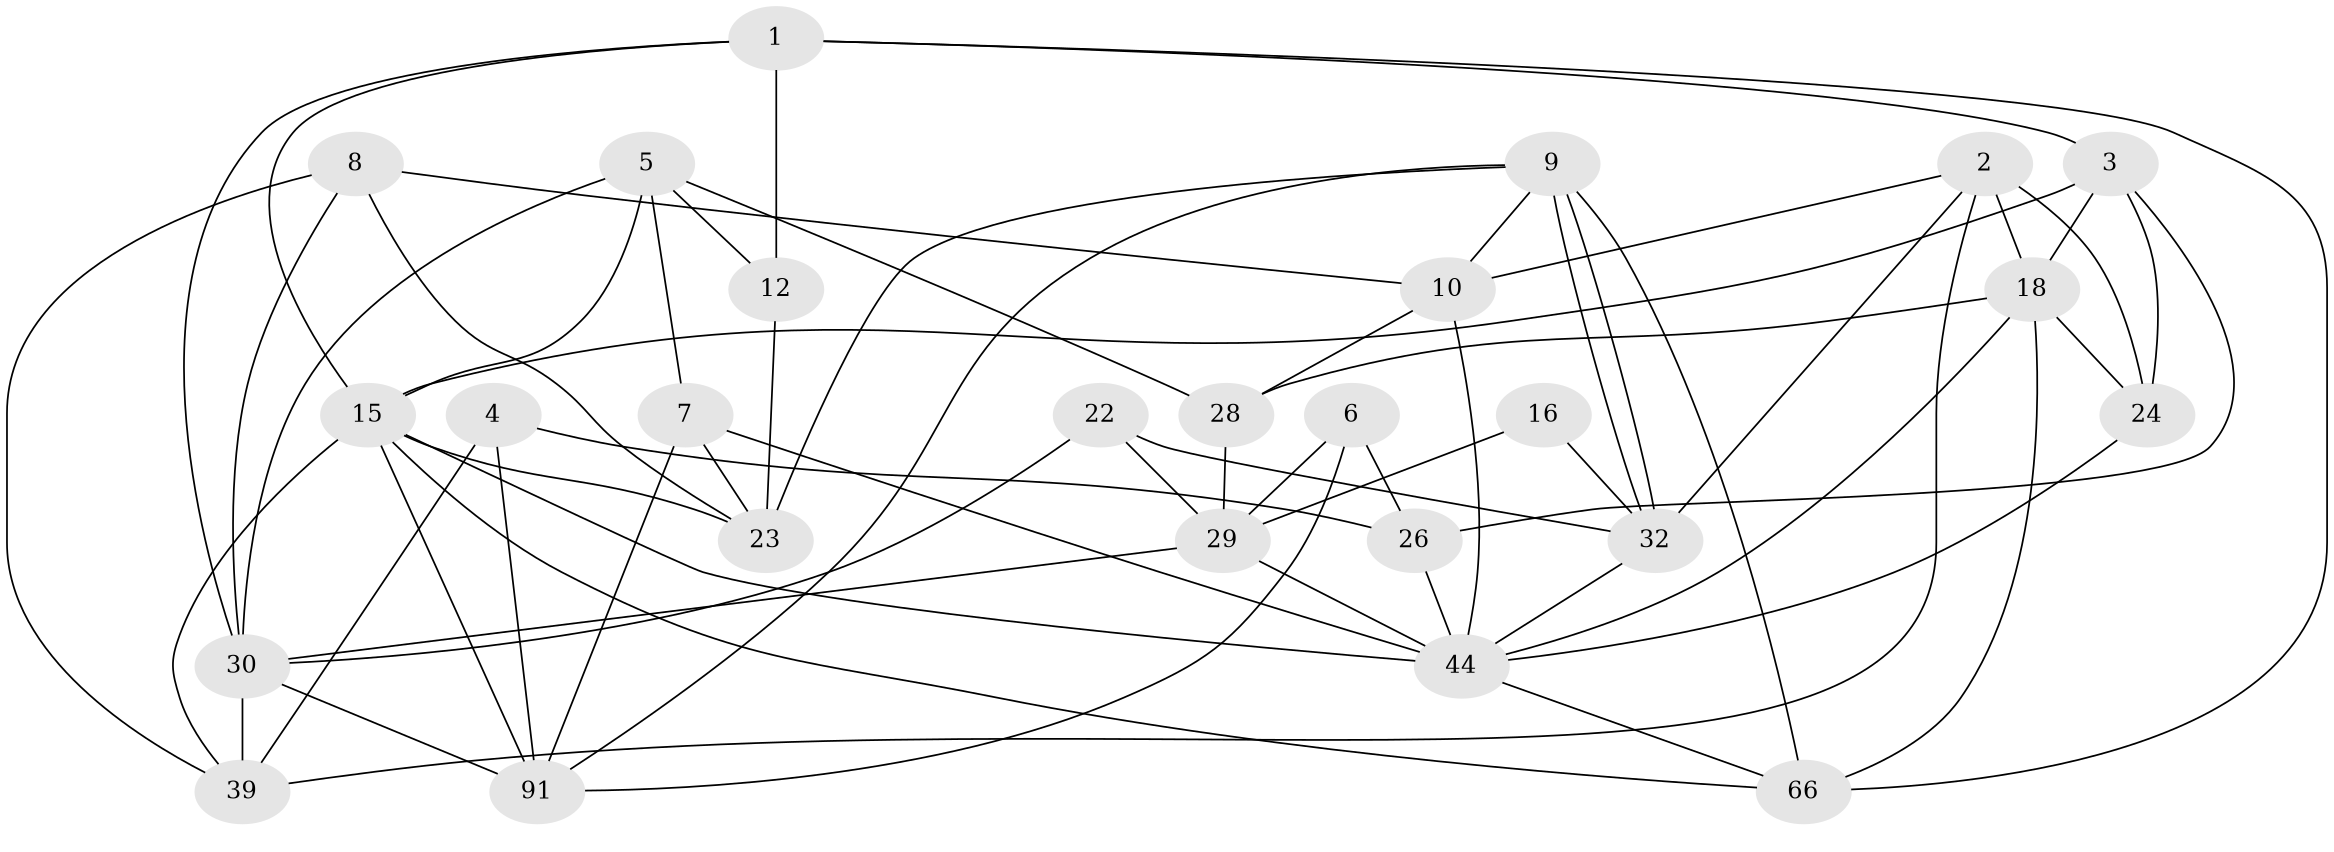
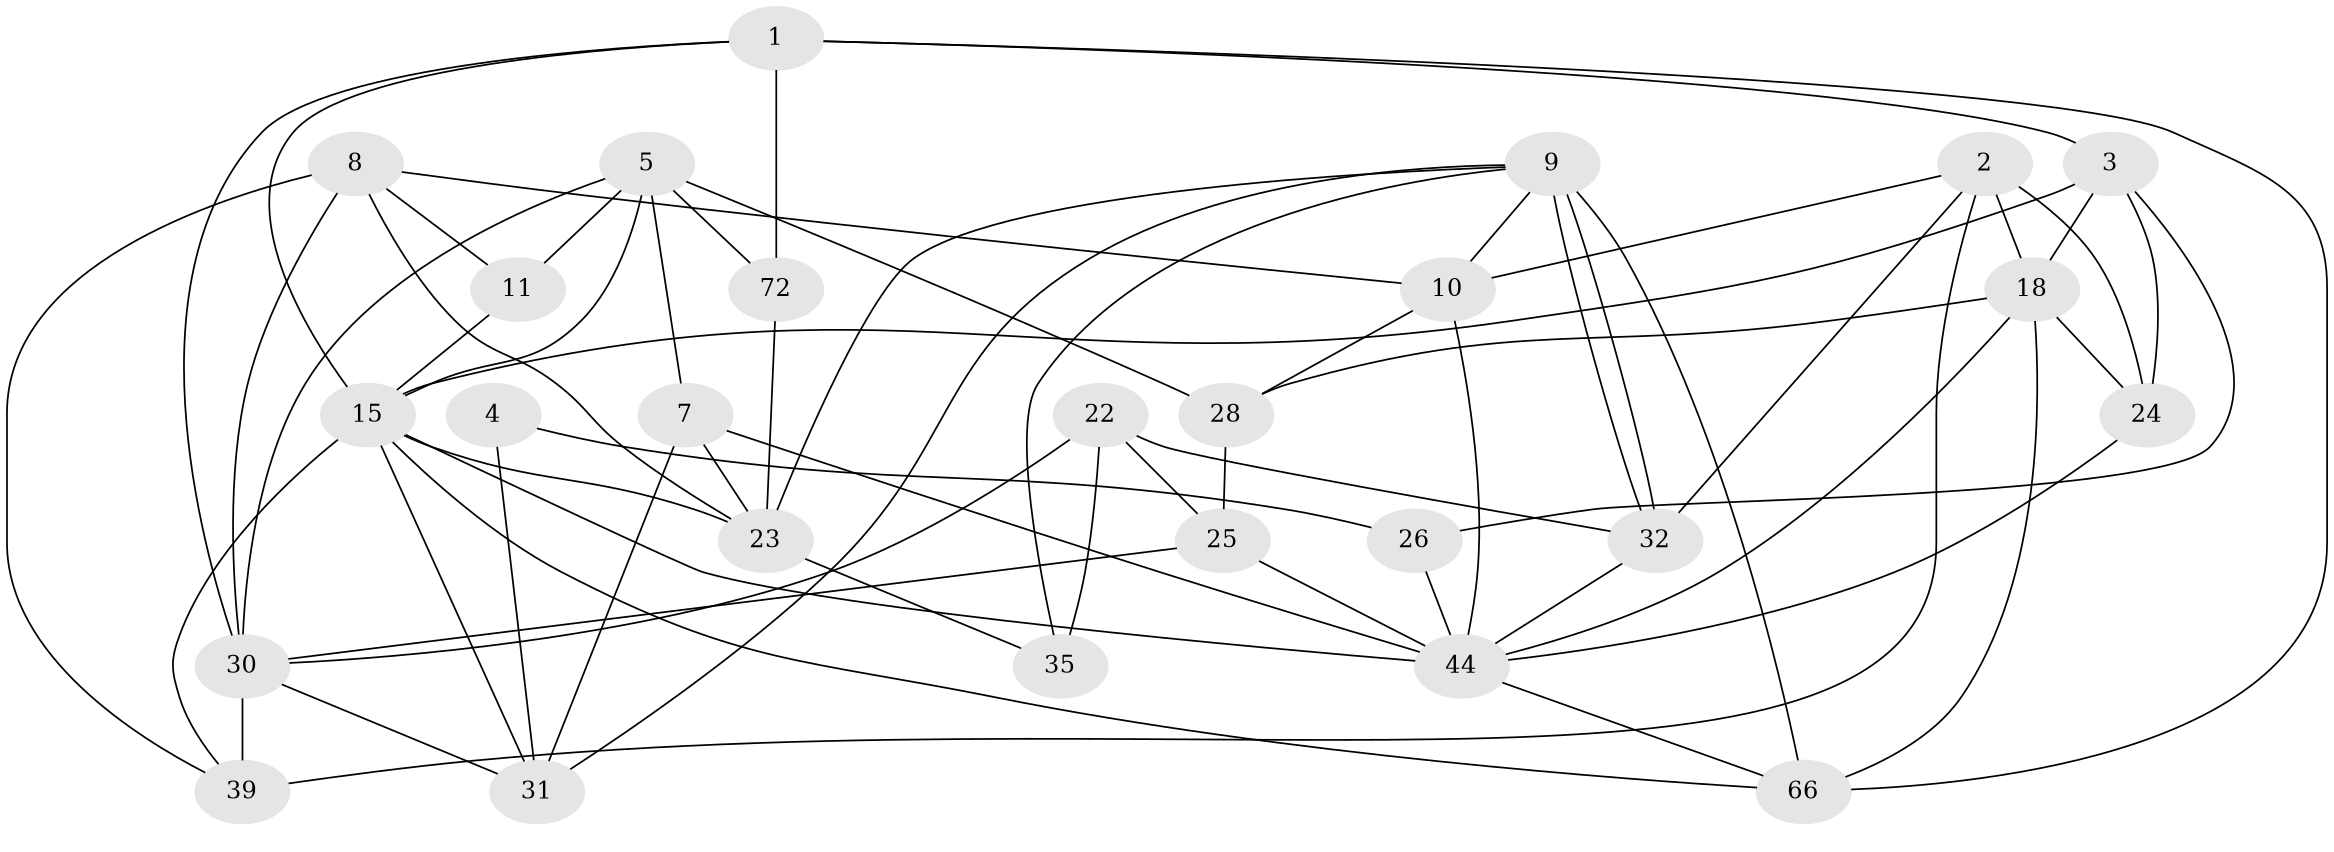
  graph {
    node [color=gray90 style=filled]
    1 [super="+17"]
    3 [super="+19"]
-   12
+   12 [label=72]
    15 [super="+27"]
    30 [super="+44"]
    n6 [label=66 super="+47"]
    18 [super="+21"]
    n8 [label=24 super="+33"]
    26 [super="+37"]
    23 [super="+25"]
    39 [super="+49"]
-   31 [super="+51" label=91]
+   31 [super="+51"]
    n13 [label=44 super="+43"]
    2 [super="+46"]
    10 [super="+45"]
    32 [super="+38"]
    28 [super="+41"]
    4
    5 [super="+24"]
    7 [super="+40"]
-   29 [super="+48"]
-   6
+   11 [super="+14"]
+   29 [super="+48" label=25]
+   35
    8 [super="+50"]
    9 [super="+13"]
-   16
    22
    1 -- 3
    1 -- 12
    1 -- 15
    1 -- 30
    1 -- n6
    3 -- 15
    3 -- 18
    3 -- n8
    3 -- 26
    12 -- 23
    15 -- n6
    15 -- 23
    15 -- 39
    15 -- 31
    15 -- n13
    30 -- 39
    30 -- 31
    18 -- n6
    18 -- n8
    18 -- n13
    18 -- 28
    n8 -- n13
    26 -- n13 [weight=2]
+   23 -- 35
    n13 -- n6
    2 -- 18 [weight=2]
    2 -- n8 [weight=2]
    2 -- 39
    2 -- 10
    2 -- 32
    10 -- n13
    10 -- 28
    32 -- n13
    28 -- 29
    4 -- 26
-   4 -- 39
    4 -- 31
    5 -- 12
    5 -- 15
    5 -- 30
    5 -- 28
    5 -- 7
+   5 -- 11
    7 -- 23
    7 -- 31
    7 -- n13
+   11 -- 15
    29 -- 30
    29 -- n13
-   6 -- 26
-   6 -- 31
-   6 -- 29
    8 -- 30 [weight=2]
    8 -- 23 [weight=2]
    8 -- 39
    8 -- 10
+   8 -- 11
    9 -- n6
    9 -- 23
    9 -- 31
    9 -- 10
    9 -- 32 [weight=2]
    9 -- 32
-   16 -- 32
-   16 -- 29
+   9 -- 35
    22 -- 30
    22 -- 32
    22 -- 29
+   22 -- 35
  }
